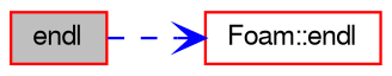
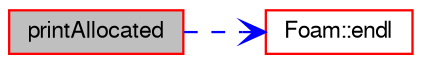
  digraph {
    rankdir=LR
    node [color=red fontname=FreeSans fontsize=10 shape=record]
-   n1 [fillcolor=grey75 fontcolor=black height=0.2 label=endl style=filled width=0.4]
+   n1 [fillcolor=grey75 fontcolor=black height=0.2 label=printAllocated style=filled width=0.4]
    n2 [height=0.2 label="Foam::endl" width=0.4]
    n1 -> n2 [color=blue fontname=FreeSans fontsize=10 labelfontname=FreeSans labelfontsize=10 style=dashed arrowhead=vee]
  }
